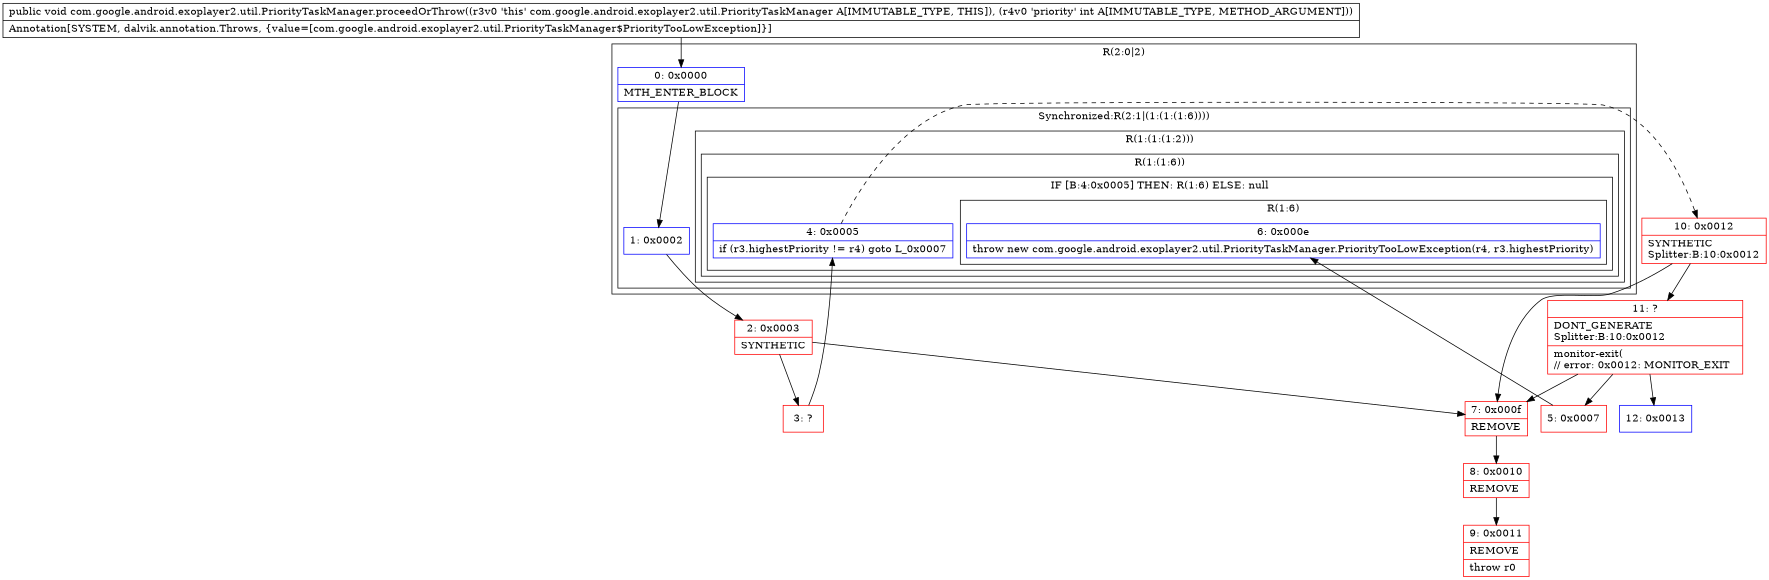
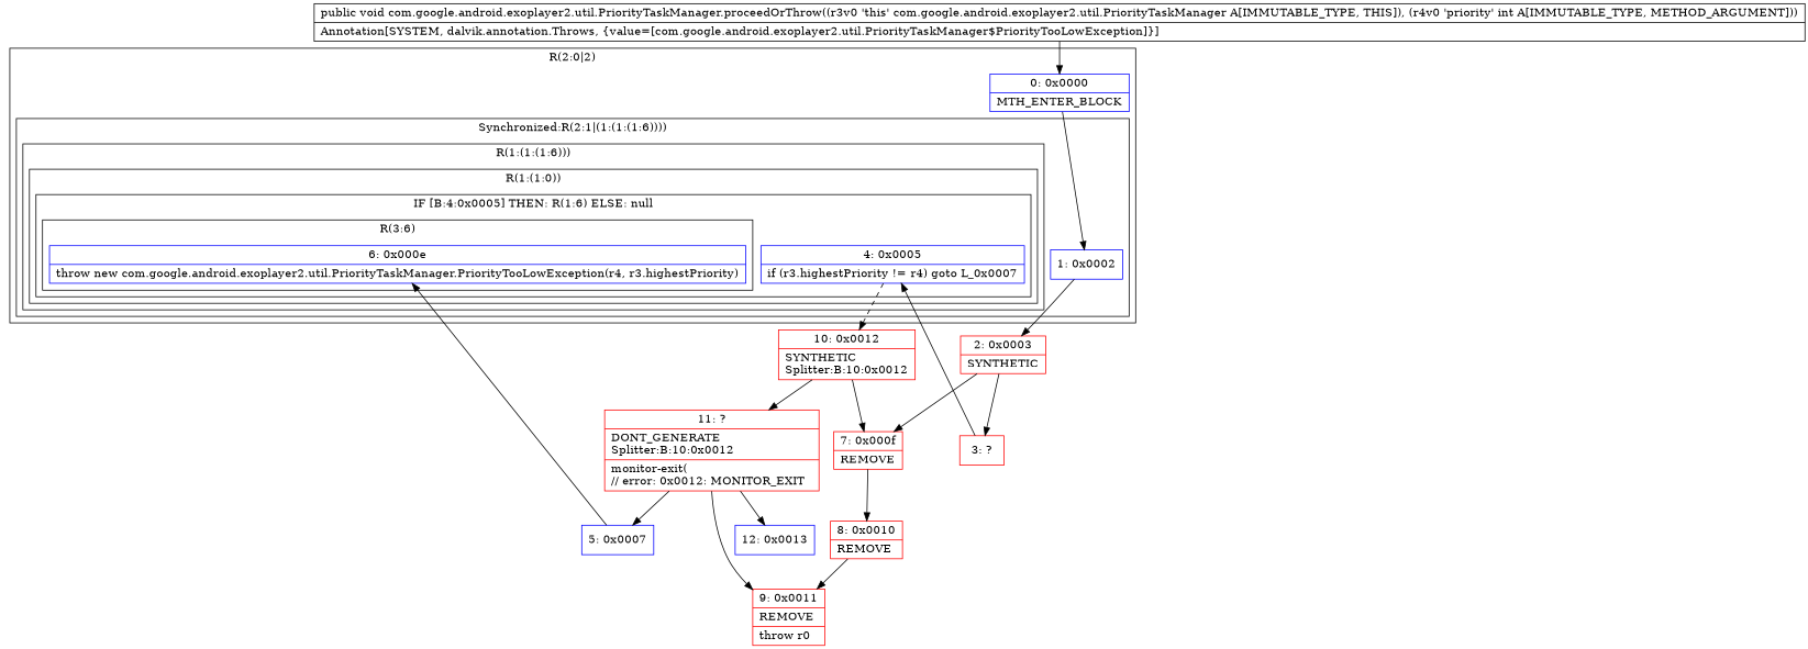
  digraph {
    node [color=red shape=record]
    n1 [color=blue label="{6\:\ 0x000e|throw new com.google.android.exoplayer2.util.PriorityTaskManager.PriorityTooLowException(r4, r3.highestPriority)\l}"]
    n2 [color=blue label="{4\:\ 0x0005|if (r3.highestPriority != r4) goto L_0x0007\l}"]
    n3 [color=blue label="{1\:\ 0x0002}"]
    n4 [color=blue label="{0\:\ 0x0000|MTH_ENTER_BLOCK\l}"]
    n5 [label="{10\:\ 0x0012|SYNTHETIC\lSplitter:B:10:0x0012\l}"]
    n6 [label="{2\:\ 0x0003|SYNTHETIC\l}"]
    n7 [label="{3\:\ ?}"]
    n8 [label="{7\:\ 0x000f|REMOVE\l}"]
-   n9 [label="{5\:\ 0x0007}"]
+   n9 [color=blue label="{5\:\ 0x0007}"]
    n10 [label="{11\:\ ?|DONT_GENERATE\lSplitter:B:10:0x0012\l|monitor\-exit(\l\/\/ error: 0x0012: MONITOR_EXIT  \l}"]
    n11 [label="{8\:\ 0x0010|REMOVE\l}"]
    n12 [label="{9\:\ 0x0011|REMOVE\l|throw r0\l}"]
    n13 [color=blue label="{12\:\ 0x0013}"]
    n14 [label="{public void com.google.android.exoplayer2.util.PriorityTaskManager.proceedOrThrow((r3v0 'this' com.google.android.exoplayer2.util.PriorityTaskManager A[IMMUTABLE_TYPE, THIS]), (r4v0 'priority' int A[IMMUTABLE_TYPE, METHOD_ARGUMENT]))  | Annotation[SYSTEM, dalvik.annotation.Throws, \{value=[com.google.android.exoplayer2.util.PriorityTaskManager$PriorityTooLowException]\}]\l}" color=""]
    subgraph cluster_1 {
      label="R(2:0|2)"
      n4
      subgraph cluster_2 {
        label="Synchronized:R(2:1|(1:(1:(1:6))))"
        n3
        subgraph cluster_3 {
-         label="R(1:(1:(1:2)))"
+         label="R(1:(1:(1:6)))"
          subgraph cluster_4 {
-           label="R(1:(1:6))"
+           label="R(1:(1:0))"
            subgraph cluster_5 {
              label="IF [B:4:0x0005] THEN: R(1:6) ELSE: null"
              n2
              subgraph cluster_6 {
-               label="R(1:6)"
+               label="R(3:6)"
                n1
              }
            }
          }
        }
      }
    }
    n2 -> n5 [style=dashed]
    n3 -> n6
    n4 -> n3
    n5 -> n8
    n5 -> n10
    n6 -> n7
    n6 -> n8
    n7 -> n2
    n8 -> n11
    n9 -> n1
-   n10 -> n8
+   n10 -> n12
    n10 -> n9
    n10 -> n13
    n11 -> n12
    n14 -> n4
  }
